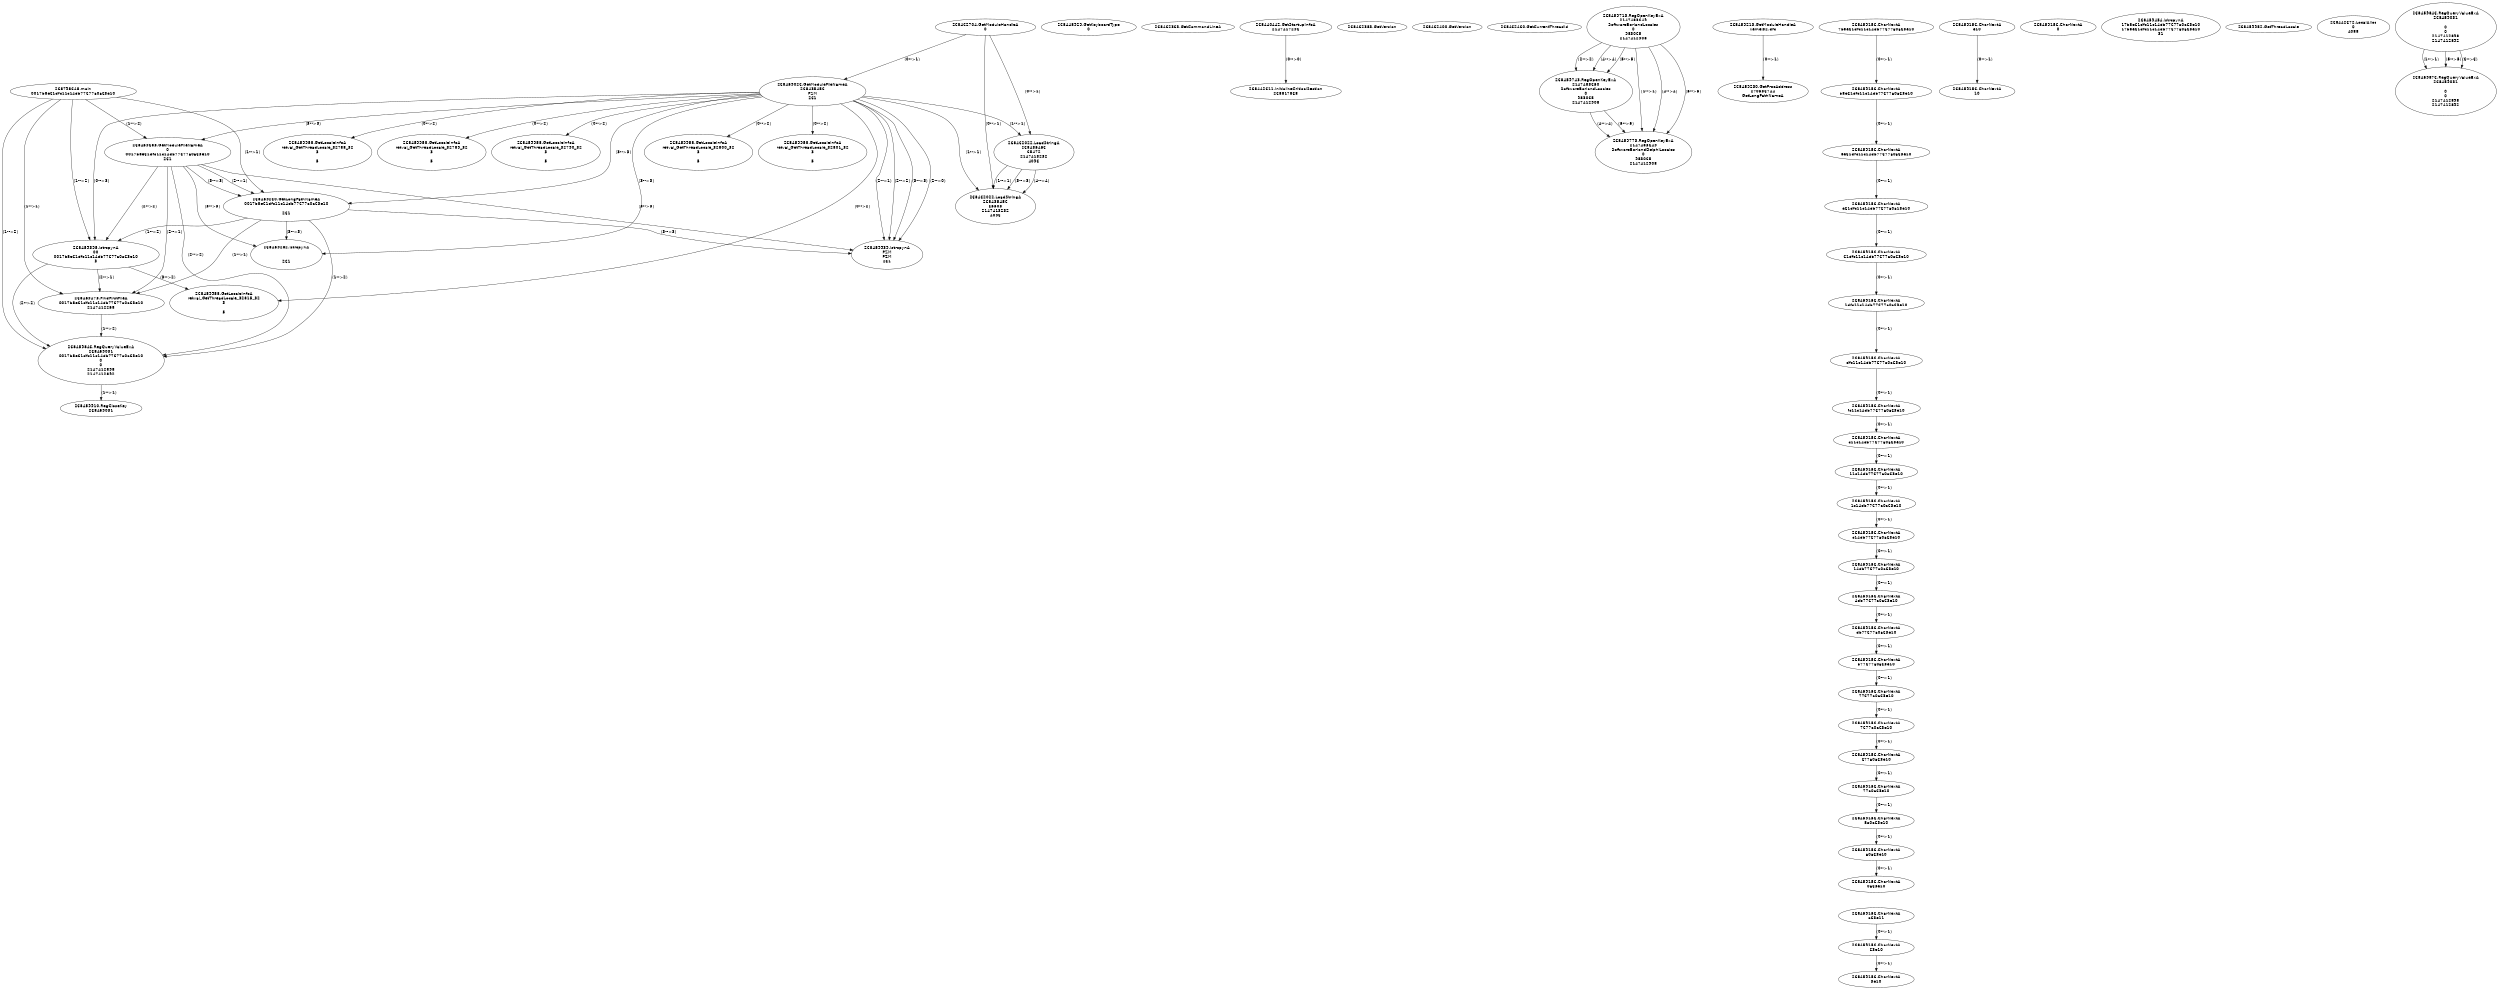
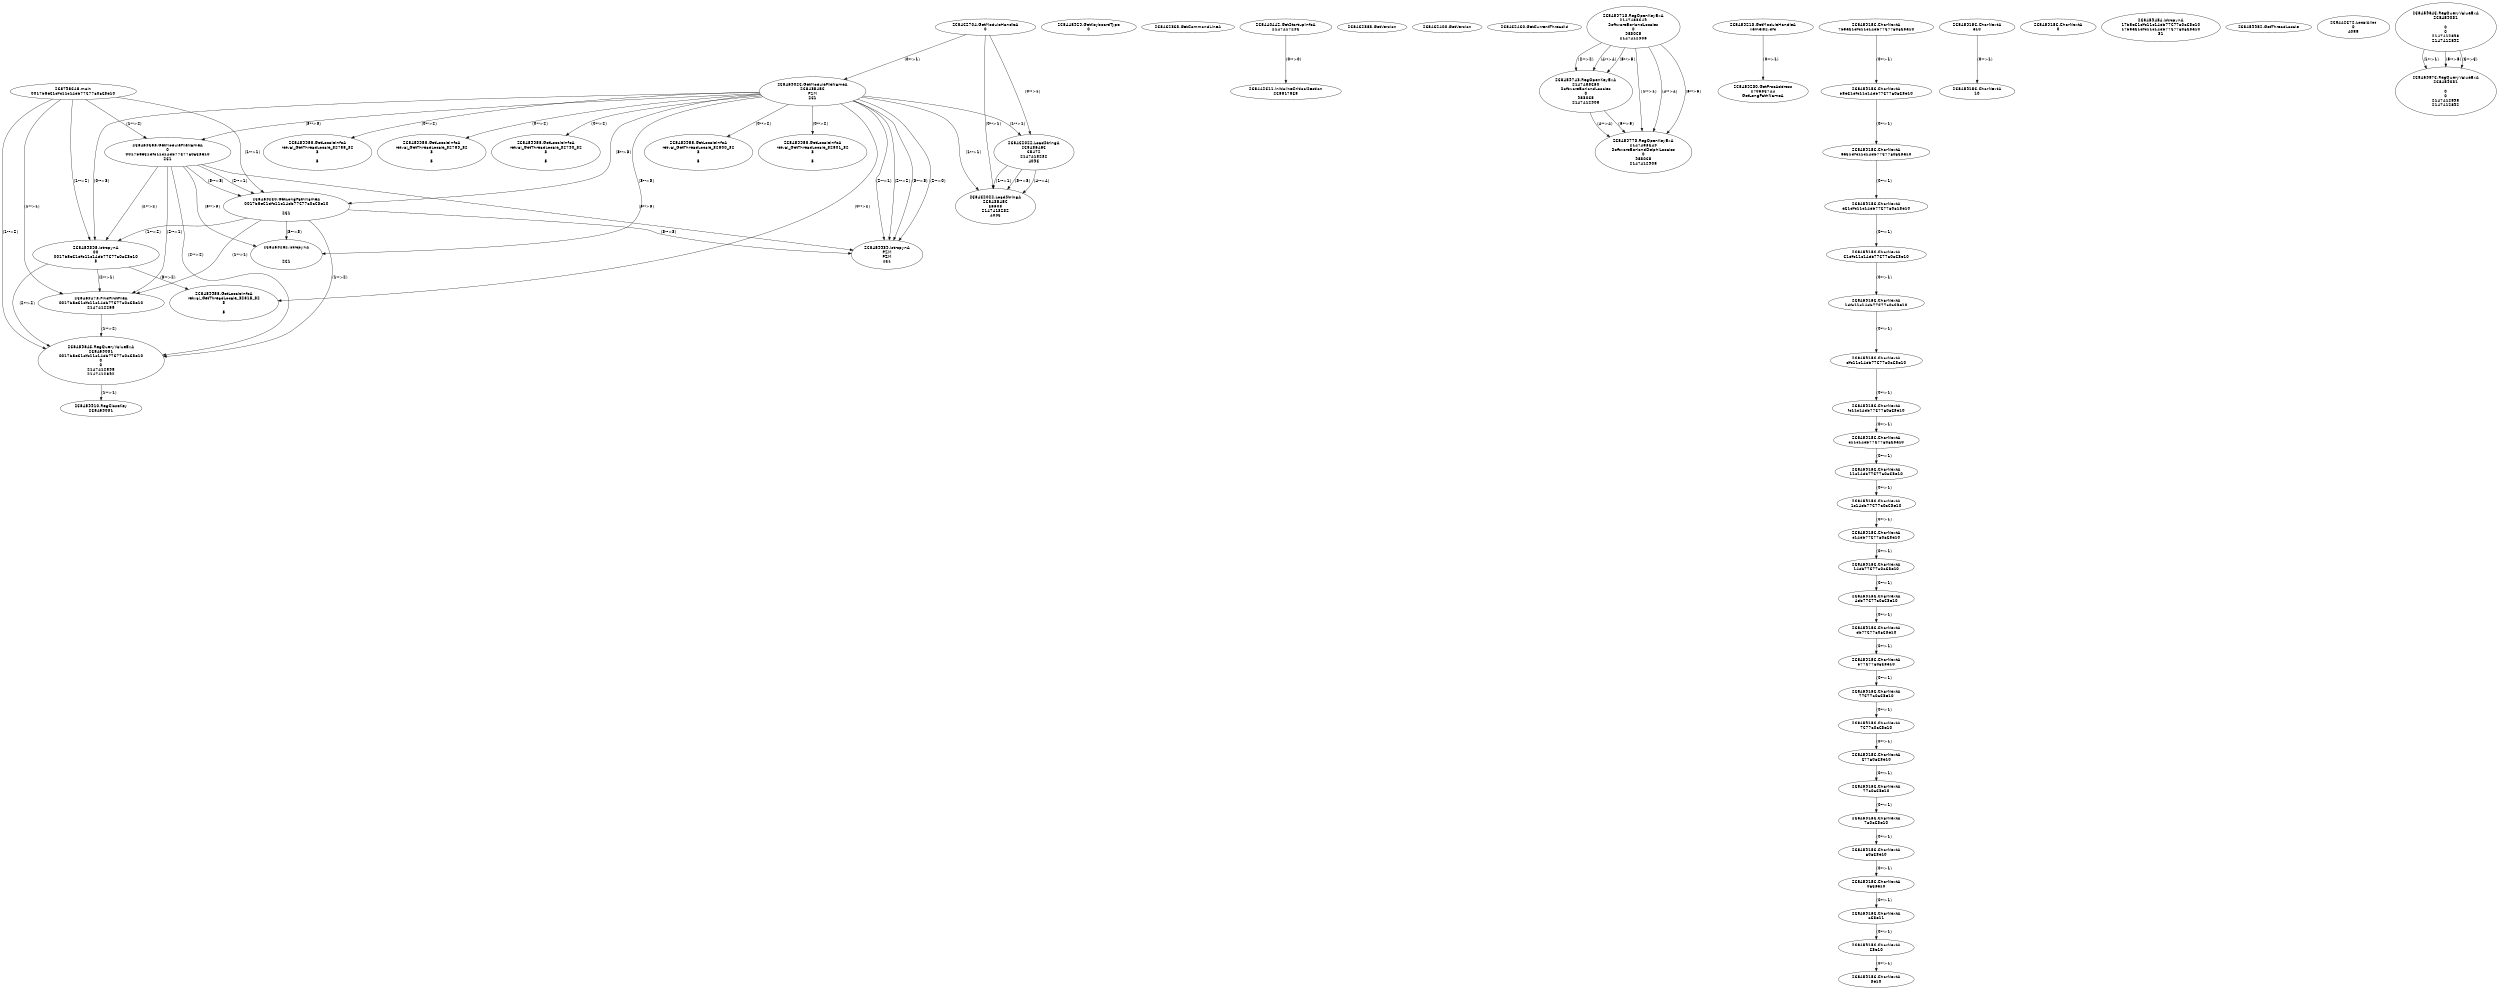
  digraph {
    fontname="DejaVu Sans"
    node [fontname="DejaVu Sans"]
    edge [fontname="DejaVu Sans"]
    n1 [label="268798648.main\n0017b8e61dfc11c14db77677a0a63e10"]
    n2 [label="268459683.GetModuleFileNameA\n0\n0017b8e61dfc11c14db77677a0a63e10\n261"]
    n3 [label="268459260.GetLongPathNameA\n0017b8e61dfc11c14db77677a0a63e10\n\n261"]
    n4 [label="268459395.lstrcpynA\n00\n0017b8e61dfc11c14db77677a0a63e10\n3"]
    n5 [label="268459473.FindFirstFileA\n0017b8e61dfc11c14db77677a0a63e10\n2147412258"]
    n6 [label="268459846.RegQueryValueExA\n268459031\n0017b8e61dfc11c14db77677a0a63e10\n0\n0\n2147412898\n2147412892"]
    n7 [label="268459939.lstrcpynA\nPZM\nPZM\n261"]
    n8 [label="268459282.lstrcpynA\n\n\n261"]
    n9 [label="268459958.GetLocaleInfoA\nretval_GetThreadLocale_32815_32\n3\n\n5"]
    n10 [label="268459910.RegCloseKey\n268459031"]
    n11 [label="268462704.GetModuleHandleA\n0"]
    n12 [label="268459026.GetModuleFileNameA\n268435456\nPZM\n261"]
    n13 [label="268462022.LoadStringA\n268435456\n65472\n2147413232\n4096"]
    n14 [label="268462022.LoadStringA\n268435456\n65503\n2147413232\n4096"]
    n15 [label="268459958.GetLocaleInfoA\nretval_GetThreadLocale_32788_32\n3\n\n5"]
    n16 [label="268459958.GetLocaleInfoA\nretval_GetThreadLocale_32789_32\n3\n\n5"]
    n17 [label="268459958.GetLocaleInfoA\nretval_GetThreadLocale_32790_32\n3\n\n5"]
    n18 [label="268459958.GetLocaleInfoA\nretval_GetThreadLocale_32800_32\n3\n\n5"]
    n19 [label="268459958.GetLocaleInfoA\nretval_GetThreadLocale_32801_32\n3\n\n5"]
    n20 [label="268448929.GetKeyboardType\n0"]
    n21 [label="268462363.GetCommandLineA\n"]
    n22 [label="268440442.GetStartupInfoA\n2147417296"]
    n23 [label="268442611.InitializeCriticalSection\n268817868"]
    n24 [label="268462383.GetVersion\n"]
    n25 [label="268462400.GetVersion\n"]
    n26 [label="268462460.GetCurrentThreadId\n"]
    n27 [label="268459713.RegOpenKeyExA\n2147483649\nSoftware\Borland\Locales\n0\n983065\n2147412908"]
    n28 [label="268459743.RegOpenKeyExA\n2147483650\nSoftware\Borland\Locales\n0\n983065\n2147412908"]
    n29 [label="268459773.RegOpenKeyExA\n2147483649\nSoftware\Borland\Delphi\Locales\n0\n983065\n2147412908"]
    n30 [label="268459213.GetModuleHandleA\nkernel32.dfc"]
    n31 [label="268459230.GetProcAddress\n270536744\nGetLongPathNameA"]
    n32 [label="268459156.CharNextA\n7b8e61dfc11c14db77677a0a63e10"]
    n33 [label="268459156.CharNextA\nb8e61dfc11c14db77677a0a63e10"]
    n34 [label="268459156.CharNextA\n8e61dfc11c14db77677a0a63e10"]
    n35 [label="268459156.CharNextA\ne61dfc11c14db77677a0a13e10"]
    n36 [label="268459156.CharNextA\n61dfc11c14db77677a0a63e10"]
    n37 [label="268459156.CharNextA\n1dfc11c14db77677a0a63e10"]
    n38 [label="268459156.CharNextA\ndfc11c14db77677a0a63e10"]
    n39 [label="268459156.CharNextA\nfc11c14db77677a0a63e10"]
    n40 [label="268459156.CharNextA\nc11c14db77677a0a63e10"]
    n41 [label="268459156.CharNextA\n11c14db77677a0a63e10"]
    n42 [label="268459156.CharNextA\n1c14db77677a0a63e10"]
    n43 [label="268459156.CharNextA\nc14db77677a0a63e10"]
    n44 [label="268459156.CharNextA\n14db77677a0a63e10"]
    n45 [label="268459156.CharNextA\n4db77677a0a63e10"]
    n46 [label="268459156.CharNextA\ndb77677a0a63e10"]
    n47 [label="268459156.CharNextA\nb77677a0a63e10"]
    n48 [label="268459156.CharNextA\n77677a0a63e10"]
    n49 [label="268459156.CharNextA\n7677a0a63e10"]
    n50 [label="268459156.CharNextA\n677a0a63e10"]
    n51 [label="268459156.CharNextA\n77a0a63e10"]
-   n52 [label="268459156.CharNextA\n8a0a63e10"]
+   n52 [label="268459156.CharNextA\n7a0a63e10"]
    n53 [label="268459156.CharNextA\na0a63e10"]
    n54 [label="268459156.CharNextA\n0a63e10"]
    n55 [label="268459156.CharNextA\na63e11"]
    n56 [label="268459156.CharNextA\n63e10"]
    n57 [label="268459156.CharNextA\n3e10"]
    n58 [label="268459156.CharNextA\ne10"]
    n59 [label="268459156.CharNextA\n10"]
    n60 [label="268459156.CharNextA\n0"]
    n61 [label="268459454.lstrcpynA\n17b8e61dfc11c14db77677a0a63e10\n17b8e61dfc11c14db77677a0a63e10\n31"]
    n62 [label="268459952.GetThreadLocale\n"]
    n63 [label="268442672.LocalAlloc\n0\n4088"]
    n64 [label="268459846.RegQueryValueExA\n268459031\n\n0\n0\n2147412898\n2147412892"]
    n65 [label="268459876.RegQueryValueExA\n268459031\n\n0\n0\n2147412898\n2147412892"]
    n1 -> n2 [label="(1-->2)"]
    n1 -> n3 [label="(1-->1)"]
    n1 -> n4 [label="(1-->2)"]
    n1 -> n5 [label="(1-->1)"]
    n1 -> n6 [label="(1-->2)"]
    n2 -> n3 [label="(2-->1)"]
    n2 -> n3 [label="(3-->3)"]
    n2 -> n4 [label="(2-->2)"]
    n2 -> n5 [label="(2-->1)"]
    n2 -> n6 [label="(2-->2)"]
    n2 -> n7 [label="(3-->3)"]
    n2 -> n8 [label="(3-->3)"]
    n3 -> n4 [label="(1-->2)"]
    n3 -> n5 [label="(1-->1)"]
    n3 -> n6 [label="(1-->2)"]
    n3 -> n7 [label="(3-->3)"]
    n3 -> n8 [label="(3-->3)"]
    n4 -> n5 [label="(2-->1)"]
    n4 -> n6 [label="(2-->2)"]
    n4 -> n9 [label="(3-->2)"]
    n5 -> n6 [label="(1-->2)"]
    n6 -> n10 [label="(1-->1)"]
    n11 -> n12 [label="(0-->1)"]
    n11 -> n13 [label="(0-->1)"]
    n11 -> n14 [label="(0-->1)"]
    n12 -> n2 [label="(3-->3)"]
    n12 -> n3 [label="(3-->3)"]
    n12 -> n4 [label="(0-->3)"]
    n12 -> n7 [label="(2-->1)"]
    n12 -> n7 [label="(2-->2)"]
    n12 -> n7 [label="(3-->3)"]
    n12 -> n7 [label="(2-->0)"]
    n12 -> n8 [label="(3-->3)"]
    n12 -> n9 [label="(0-->2)"]
    n12 -> n13 [label="(1-->1)"]
    n12 -> n14 [label="(1-->1)"]
    n12 -> n15 [label="(0-->2)"]
    n12 -> n16 [label="(0-->2)"]
    n12 -> n17 [label="(0-->2)"]
    n12 -> n18 [label="(0-->2)"]
    n12 -> n19 [label="(0-->2)"]
    n13 -> n14 [label="(1-->1)"]
    n13 -> n14 [label="(3-->3)"]
    n13 -> n14 [label="(4-->4)"]
    n22 -> n23 [label="(0-->0)"]
    n27 -> n28 [label="(2-->2)"]
    n27 -> n28 [label="(4-->4)"]
    n27 -> n28 [label="(5-->5)"]
    n27 -> n29 [label="(1-->1)"]
    n27 -> n29 [label="(4-->4)"]
    n27 -> n29 [label="(5-->5)"]
    n28 -> n29 [label="(4-->4)"]
    n28 -> n29 [label="(5-->5)"]
    n30 -> n31 [label="(0-->1)"]
    n32 -> n33 [label="(0-->1)"]
    n33 -> n34 [label="(0-->1)"]
    n34 -> n35 [label="(0-->1)"]
    n35 -> n36 [label="(0-->1)"]
    n36 -> n37 [label="(0-->1)"]
    n37 -> n38 [label="(0-->1)"]
    n38 -> n39 [label="(0-->1)"]
    n39 -> n40 [label="(0-->1)"]
    n40 -> n41 [label="(0-->1)"]
    n41 -> n42 [label="(0-->1)"]
    n42 -> n43 [label="(0-->1)"]
    n43 -> n44 [label="(0-->1)"]
    n44 -> n45 [label="(0-->1)"]
    n45 -> n46 [label="(0-->1)"]
    n46 -> n47 [label="(0-->1)"]
    n47 -> n48 [label="(0-->1)"]
    n48 -> n49 [label="(0-->1)"]
    n49 -> n50 [label="(0-->1)"]
    n50 -> n51 [label="(0-->1)"]
    n51 -> n52 [label="(0-->1)"]
    n52 -> n53 [label="(0-->1)"]
    n53 -> n54 [label="(0-->1)"]
+   n54 -> n55 [label="(0-->1)"]
    n55 -> n56 [label="(0-->1)"]
    n56 -> n57 [label="(0-->1)"]
    n58 -> n59 [label="(0-->1)"]
    n64 -> n65 [label="(1-->1)"]
    n64 -> n65 [label="(5-->5)"]
    n64 -> n65 [label="(6-->6)"]
  }
